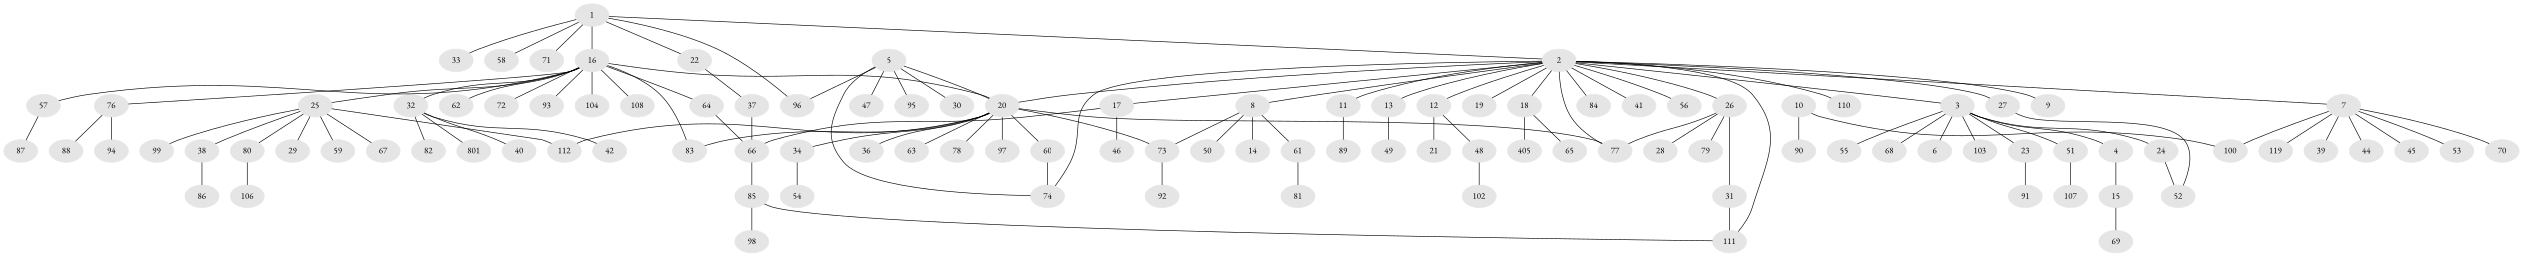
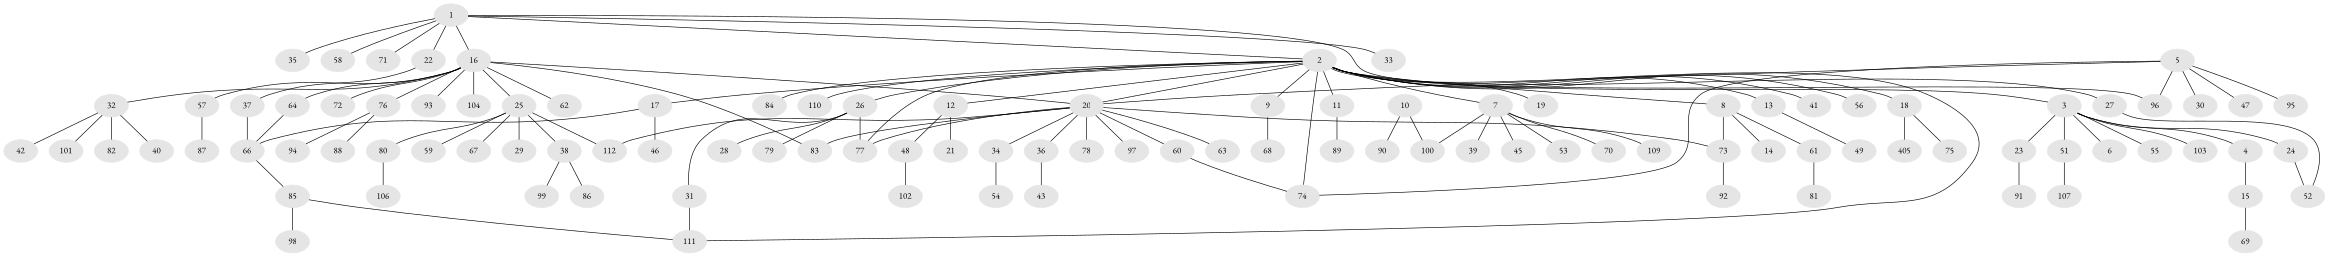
  graph {
    fontname="EB Garamond"
    node [color=gray90 fontname="EB Garamond" style=filled]
    edge [fontname="EB Garamond"]
    1
    2
    16
    22
    33
+   35
    58
    71
    96
    3
    7
    8
    9
    11
    12
    13
    17
    18
    19
    20
    26
    27
    41
    56
    74
    77
    84
    110
    111
    5
    30
    47
    95
    25
    32
    57
    62
    64
    72
    76
    83
    93
    104
-   108
    37
    4
    6
    23
    24
    51
    55
    68
    103
    39
-   44
    45
    53
    70
-   109 [label=119]
+   109
    100
    14
-   50
    61
    73
    89
    21
    48
    49
    66
    46
-   65
+   65 [label=75]
    n72 [label=405]
    34
    36
    60
    63
    78
    97
    112
    28
    31
    79
    52
    15
    91
    107
    69
    10
    90
    81
    92
    102
    29
    38
    59
    67
    80
    40
    42
    82
-   101 [label=801]
+   101
    87
    88
    94
    85
    54
+   43
    86
    99
    106
    98
    1 -- 2
    1 -- 16
    1 -- 22
    1 -- 33
+   1 -- 35
    1 -- 58
    1 -- 71
    1 -- 96
    2 -- 3
    2 -- 7
    2 -- 8
    2 -- 9
    2 -- 11
    2 -- 12
    2 -- 13
    2 -- 17
    2 -- 18
    2 -- 19
    2 -- 20
    2 -- 26
    2 -- 27
    2 -- 41
    2 -- 56
    2 -- 74
    2 -- 77
    2 -- 84
    2 -- 110
    2 -- 111
    16 -- 20
    16 -- 25
    16 -- 32
    16 -- 57
    16 -- 62
    16 -- 64
    16 -- 72
    16 -- 76
    16 -- 83
    16 -- 93
    16 -- 104
-   16 -- 108
    22 -- 37
    3 -- 4
    3 -- 6
    3 -- 23
    3 -- 24
    3 -- 51
    3 -- 55
-   3 -- 68
+   9 -- 68
    3 -- 103
    7 -- 39
-   7 -- 44
    7 -- 45
    7 -- 53
    7 -- 70
    7 -- 109
    7 -- 100
    8 -- 14
-   8 -- 50
    8 -- 61
    8 -- 73
    11 -- 89
    12 -- 21
    12 -- 48
    13 -- 49
    17 -- 66
    17 -- 46
    18 -- 65
    18 -- n72
    20 -- 77
    20 -- 83
    20 -- 73
    20 -- 34
    20 -- 36
    20 -- 60
    20 -- 63
    20 -- 78
    20 -- 97
    20 -- 112
    26 -- 77
    26 -- 28
    26 -- 31
    26 -- 79
    27 -- 52
    5 -- 96
    5 -- 20
    5 -- 74
    5 -- 30
    5 -- 47
    5 -- 95
    25 -- 112
    25 -- 29
    25 -- 38
    25 -- 59
    25 -- 67
    25 -- 80
    32 -- 40
    32 -- 42
    32 -- 82
    32 -- 101
    57 -- 87
    64 -- 66
    76 -- 88
    76 -- 94
    37 -- 66
    4 -- 15
    23 -- 91
    24 -- 52
    51 -- 107
    61 -- 81
    73 -- 92
    48 -- 102
    66 -- 85
    34 -- 54
+   36 -- 43
    60 -- 74
    31 -- 111
    15 -- 69
    10 -- 100
    10 -- 90
    38 -- 86
-   25 -- 99
+   38 -- 99
    80 -- 106
    85 -- 111
    85 -- 98
  }
